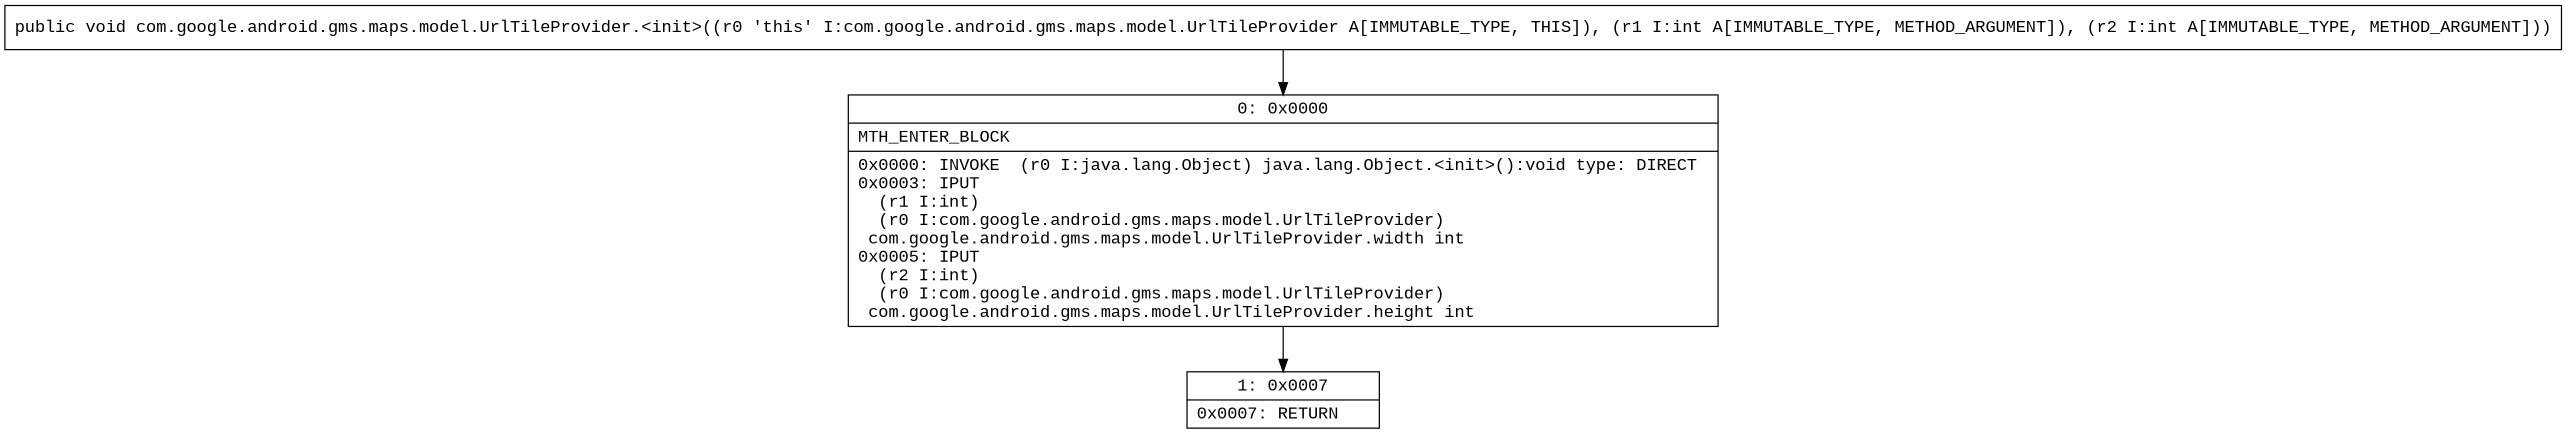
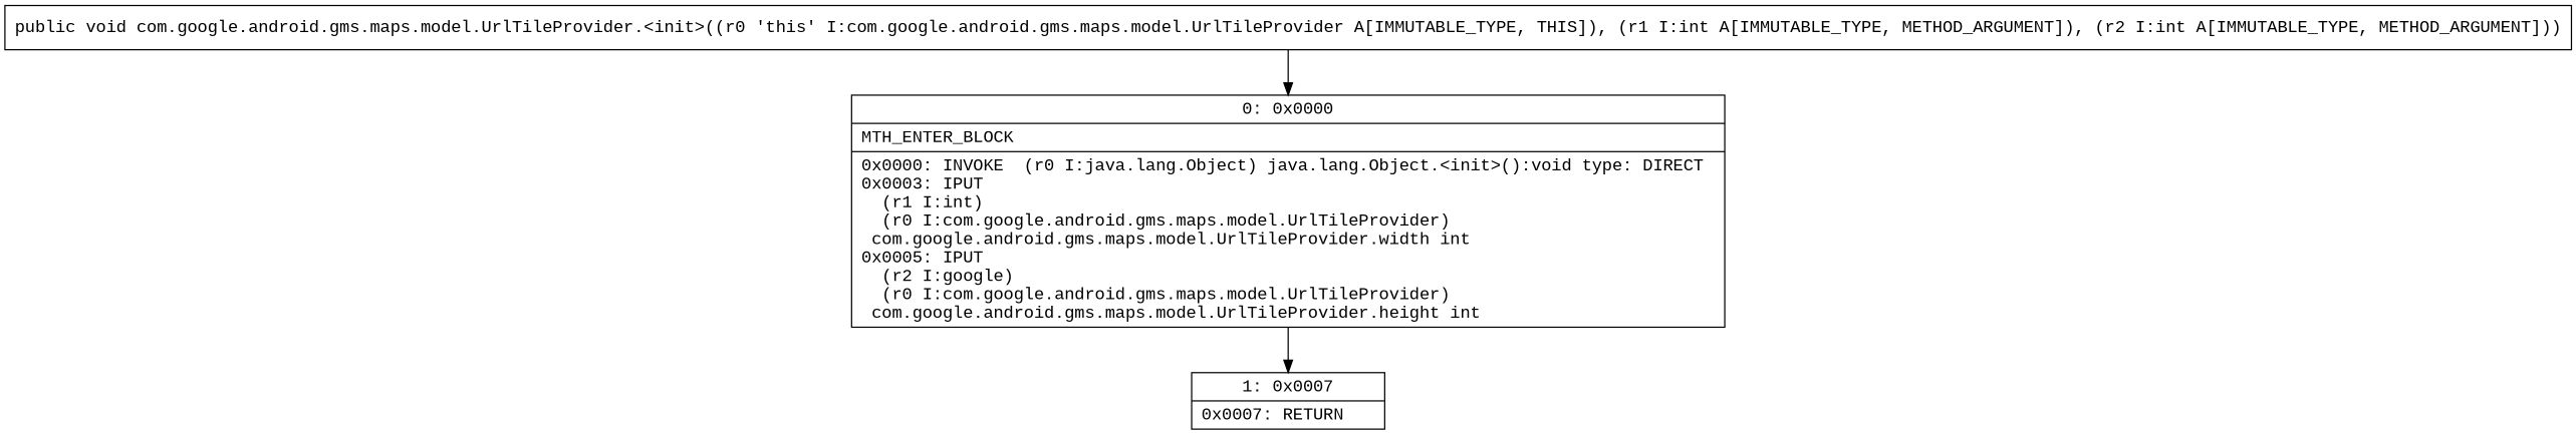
  digraph {
    fontname="Liberation Mono"
    node [shape=record fontname="Liberation Mono"]
    edge [fontname="Liberation Mono"]
-   n1 [label="{0\:\ 0x0000|MTH_ENTER_BLOCK\l|0x0000: INVOKE  (r0 I:java.lang.Object) java.lang.Object.\<init\>():void type: DIRECT \l0x0003: IPUT  \l  (r1 I:int)\l  (r0 I:com.google.android.gms.maps.model.UrlTileProvider)\l com.google.android.gms.maps.model.UrlTileProvider.width int \l0x0005: IPUT  \l  (r2 I:int)\l  (r0 I:com.google.android.gms.maps.model.UrlTileProvider)\l com.google.android.gms.maps.model.UrlTileProvider.height int \l}"]
+   n1 [label="{0\:\ 0x0000|MTH_ENTER_BLOCK\l|0x0000: INVOKE  (r0 I:java.lang.Object) java.lang.Object.\<init\>():void type: DIRECT \l0x0003: IPUT  \l  (r1 I:int)\l  (r0 I:com.google.android.gms.maps.model.UrlTileProvider)\l com.google.android.gms.maps.model.UrlTileProvider.width int \l0x0005: IPUT  \l  (r2 I:google)\l  (r0 I:com.google.android.gms.maps.model.UrlTileProvider)\l com.google.android.gms.maps.model.UrlTileProvider.height int \l}"]
    n2 [label="{1\:\ 0x0007|0x0007: RETURN   \l}"]
    n3 [label="{public void com.google.android.gms.maps.model.UrlTileProvider.\<init\>((r0 'this' I:com.google.android.gms.maps.model.UrlTileProvider A[IMMUTABLE_TYPE, THIS]), (r1 I:int A[IMMUTABLE_TYPE, METHOD_ARGUMENT]), (r2 I:int A[IMMUTABLE_TYPE, METHOD_ARGUMENT])) }"]
    n1 -> n2
    n3 -> n1
  }
